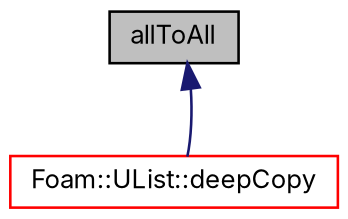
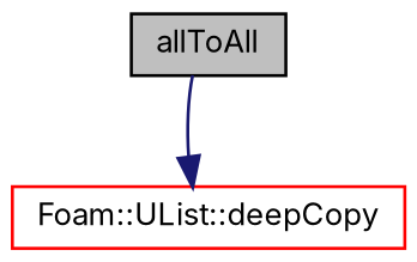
  digraph {
    rankdir=TB
    fontname=Inter
    node [fontname=Inter fontsize=10 shape=record]
    n1 [color=black fillcolor=grey75 fontcolor=black height=0.2 label=allToAll style=filled width=0.4]
    n2 [color=red height=0.2 label="Foam::UList::deepCopy" width=0.4]
-   n2 -> n1 [color=midnightblue fontname=Inter fontsize=10 labelfontname=Helvetica labelfontsize=10 style=solid]
+   n1 -> n2 [color=midnightblue fontname=Inter fontsize=10 labelfontname=Helvetica labelfontsize=10 style=solid]
  }
